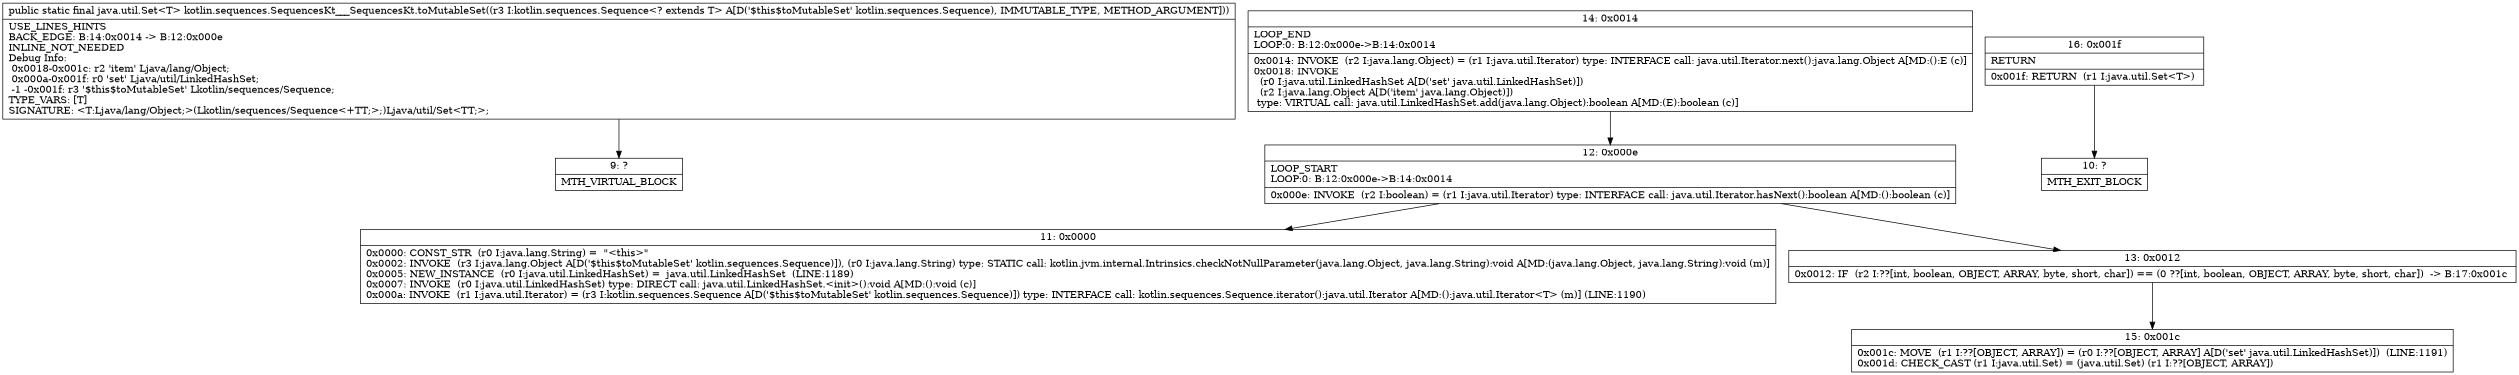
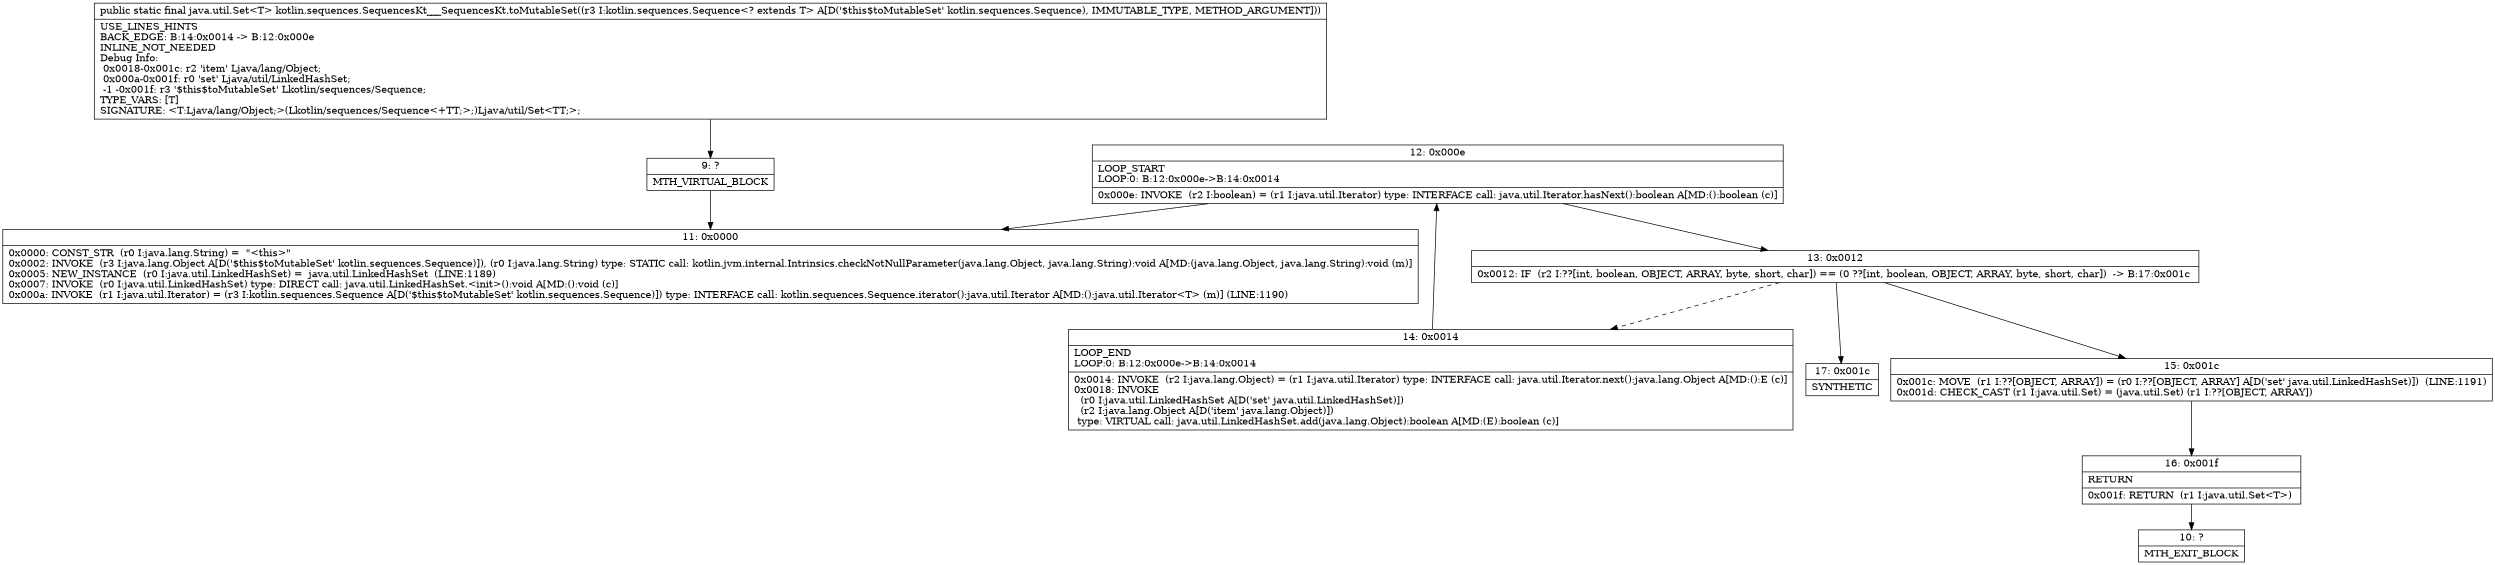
  digraph {
    node [shape=record]
    n1 [label="{9\:\ ?|MTH_VIRTUAL_BLOCK\l}"]
    n2 [label="{11\:\ 0x0000|0x0000: CONST_STR  (r0 I:java.lang.String) =  \"\<this\>\" \l0x0002: INVOKE  (r3 I:java.lang.Object A[D('$this$toMutableSet' kotlin.sequences.Sequence)]), (r0 I:java.lang.String) type: STATIC call: kotlin.jvm.internal.Intrinsics.checkNotNullParameter(java.lang.Object, java.lang.String):void A[MD:(java.lang.Object, java.lang.String):void (m)]\l0x0005: NEW_INSTANCE  (r0 I:java.util.LinkedHashSet) =  java.util.LinkedHashSet  (LINE:1189)\l0x0007: INVOKE  (r0 I:java.util.LinkedHashSet) type: DIRECT call: java.util.LinkedHashSet.\<init\>():void A[MD:():void (c)]\l0x000a: INVOKE  (r1 I:java.util.Iterator) = (r3 I:kotlin.sequences.Sequence A[D('$this$toMutableSet' kotlin.sequences.Sequence)]) type: INTERFACE call: kotlin.sequences.Sequence.iterator():java.util.Iterator A[MD:():java.util.Iterator\<T\> (m)] (LINE:1190)\l}"]
    n3 [label="{12\:\ 0x000e|LOOP_START\lLOOP:0: B:12:0x000e\-\>B:14:0x0014\l|0x000e: INVOKE  (r2 I:boolean) = (r1 I:java.util.Iterator) type: INTERFACE call: java.util.Iterator.hasNext():boolean A[MD:():boolean (c)]\l}"]
    n4 [label="{13\:\ 0x0012|0x0012: IF  (r2 I:??[int, boolean, OBJECT, ARRAY, byte, short, char]) == (0 ??[int, boolean, OBJECT, ARRAY, byte, short, char])  \-\> B:17:0x001c \l}"]
    n5 [label="{14\:\ 0x0014|LOOP_END\lLOOP:0: B:12:0x000e\-\>B:14:0x0014\l|0x0014: INVOKE  (r2 I:java.lang.Object) = (r1 I:java.util.Iterator) type: INTERFACE call: java.util.Iterator.next():java.lang.Object A[MD:():E (c)]\l0x0018: INVOKE  \l  (r0 I:java.util.LinkedHashSet A[D('set' java.util.LinkedHashSet)])\l  (r2 I:java.lang.Object A[D('item' java.lang.Object)])\l type: VIRTUAL call: java.util.LinkedHashSet.add(java.lang.Object):boolean A[MD:(E):boolean (c)]\l}"]
+   n6 [label="{17\:\ 0x001c|SYNTHETIC\l}"]
    n7 [label="{15\:\ 0x001c|0x001c: MOVE  (r1 I:??[OBJECT, ARRAY]) = (r0 I:??[OBJECT, ARRAY] A[D('set' java.util.LinkedHashSet)])  (LINE:1191)\l0x001d: CHECK_CAST (r1 I:java.util.Set) = (java.util.Set) (r1 I:??[OBJECT, ARRAY]) \l}"]
    n8 [label="{16\:\ 0x001f|RETURN\l|0x001f: RETURN  (r1 I:java.util.Set\<T\>) \l}"]
    n9 [label="{10\:\ ?|MTH_EXIT_BLOCK\l}"]
    n10 [label="{public static final java.util.Set\<T\> kotlin.sequences.SequencesKt___SequencesKt.toMutableSet((r3 I:kotlin.sequences.Sequence\<? extends T\> A[D('$this$toMutableSet' kotlin.sequences.Sequence), IMMUTABLE_TYPE, METHOD_ARGUMENT]))  | USE_LINES_HINTS\lBACK_EDGE: B:14:0x0014 \-\> B:12:0x000e\lINLINE_NOT_NEEDED\lDebug Info:\l  0x0018\-0x001c: r2 'item' Ljava\/lang\/Object;\l  0x000a\-0x001f: r0 'set' Ljava\/util\/LinkedHashSet;\l  \-1 \-0x001f: r3 '$this$toMutableSet' Lkotlin\/sequences\/Sequence;\lTYPE_VARS: [T]\lSIGNATURE: \<T:Ljava\/lang\/Object;\>(Lkotlin\/sequences\/Sequence\<+TT;\>;)Ljava\/util\/Set\<TT;\>;\l}"]
+   n1 -> n2
    n3 -> n2
    n3 -> n4
+   n4 -> n5 [style=dashed]
+   n4 -> n6
    n4 -> n7
    n5 -> n3
+   n7 -> n8
    n8 -> n9
    n10 -> n1
  }
